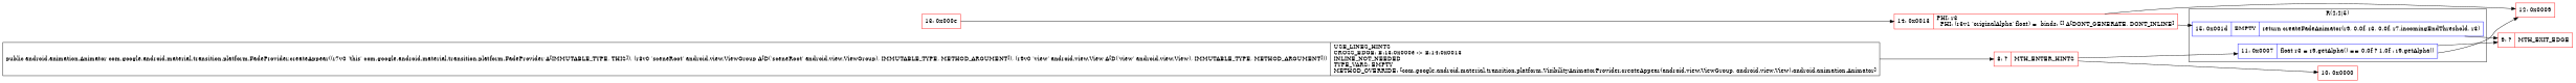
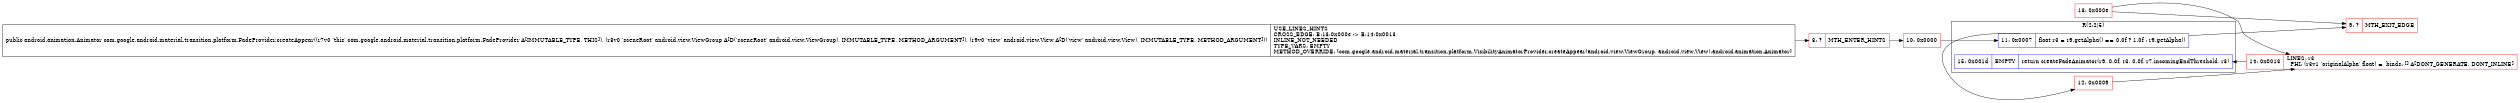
  digraph {
    rankdir=LR
    node [color=red shape=record]
    n1 [color=blue label="{11\:\ 0x0007|float r3 = r9.getAlpha() == 0.0f ? 1.0f : r9.getAlpha()\l}"]
    n2 [color=blue label="{15\:\ 0x001d|EMPTY\l|return createFadeAnimator(r9, 0.0f, r3, 0.0f, r7.incomingEndThreshold, r3)\l}"]
    n3 [label="{12\:\ 0x0009}"]
    n4 [label="{9\:\ ?|MTH_EXIT_EDGE\l}"]
-   n5 [label="{14\:\ 0x0013|PHI: r3 \l  PHI: (r3v1 'originalAlpha' float) =  binds: [] A[DONT_GENERATE, DONT_INLINE]\l}"]
+   n5 [label="{14\:\ 0x0013|LINES: r3 \l  PHI: (r3v1 'originalAlpha' float) =  binds: [] A[DONT_GENERATE, DONT_INLINE]\l}"]
    n6 [label="{13\:\ 0x000e}"]
    n7 [label="{8\:\ ?|MTH_ENTER_HINTS\l}"]
    n8 [label="{10\:\ 0x0000}"]
    n9 [label="{public android.animation.Animator com.google.android.material.transition.platform.FadeProvider.createAppear((r7v0 'this' com.google.android.material.transition.platform.FadeProvider A[IMMUTABLE_TYPE, THIS]), (r8v0 'sceneRoot' android.view.ViewGroup A[D('sceneRoot' android.view.ViewGroup), IMMUTABLE_TYPE, METHOD_ARGUMENT]), (r9v0 'view' android.view.View A[D('view' android.view.View), IMMUTABLE_TYPE, METHOD_ARGUMENT]))  | USE_LINES_HINTS\lCROSS_EDGE: B:13:0x000e \-\> B:14:0x0013\lINLINE_NOT_NEEDED\lTYPE_VARS: EMPTY\lMETHOD_OVERRIDE: [com.google.android.material.transition.platform.VisibilityAnimatorProvider.createAppear(android.view.ViewGroup, android.view.View):android.animation.Animator]\l}" color=""]
    subgraph cluster_1 {
      label="R(2:2|5)"
      n1
      n2
    }
    n1 -> n3
    n1 -> n4
-   n2 -> n4
-   n5 -> n3
+   n6 -> n4
+   n3 -> n5
    n5 -> n2
    n6 -> n5
    n7 -> n8
-   n7 -> n1
+   n8 -> n1
    n9 -> n7
  }
